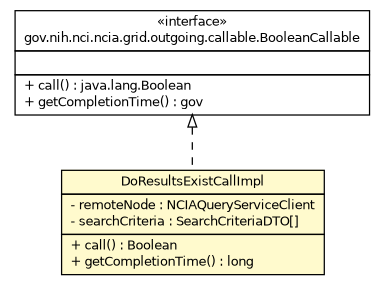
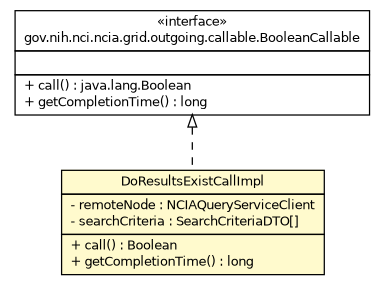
  digraph {
    node [fontcolor=black fontname=Helvetica fontsize=10.0 shape=plaintext]
-   n1 [label=<<table border="0" cellborder="1" cellspacing="0" cellpadding="2" port="p" href="../BooleanCallable.html"> 		<tr><td><table border="0" cellspacing="0" cellpadding="1"> 			<tr><td> &laquo;interface&raquo; </td></tr> 			<tr><td> gov.nih.nci.ncia.grid.outgoing.callable.BooleanCallable </td></tr> 		</table></td></tr> 		<tr><td><table border="0" cellspacing="0" cellpadding="1"> 			<tr><td align="left">  </td></tr> 		</table></td></tr> 		<tr><td><table border="0" cellspacing="0" cellpadding="1"> 			<tr><td align="left"> + call() : java.lang.Boolean </td></tr> 			<tr><td align="left"> + getCompletionTime() : gov </td></tr> 		</table></td></tr> 		</table>>]
+   n1 [label=<<table border="0" cellborder="1" cellspacing="0" cellpadding="2" port="p" href="../BooleanCallable.html"> 		<tr><td><table border="0" cellspacing="0" cellpadding="1"> 			<tr><td> &laquo;interface&raquo; </td></tr> 			<tr><td> gov.nih.nci.ncia.grid.outgoing.callable.BooleanCallable </td></tr> 		</table></td></tr> 		<tr><td><table border="0" cellspacing="0" cellpadding="1"> 			<tr><td align="left">  </td></tr> 		</table></td></tr> 		<tr><td><table border="0" cellspacing="0" cellpadding="1"> 			<tr><td align="left"> + call() : java.lang.Boolean </td></tr> 			<tr><td align="left"> + getCompletionTime() : long </td></tr> 		</table></td></tr> 		</table>>]
    n2 [label=<<table border="0" cellborder="1" cellspacing="0" cellpadding="2" port="p" bgcolor="lemonChiffon" href="./DoResultsExistCallImpl.html"> 		<tr><td><table border="0" cellspacing="0" cellpadding="1"> 			<tr><td> DoResultsExistCallImpl </td></tr> 		</table></td></tr> 		<tr><td><table border="0" cellspacing="0" cellpadding="1"> 			<tr><td align="left"> - remoteNode : NCIAQueryServiceClient </td></tr> 			<tr><td align="left"> - searchCriteria : SearchCriteriaDTO[] </td></tr> 		</table></td></tr> 		<tr><td><table border="0" cellspacing="0" cellpadding="1"> 			<tr><td align="left"> + call() : Boolean </td></tr> 			<tr><td align="left"> + getCompletionTime() : long </td></tr> 		</table></td></tr> 		</table>>]
    n1 -> n2 [arrowtail=empty dir=back fontname=Helvetica fontsize=10 headport=p labelfontname=Helvetica labelfontsize=10 style=dashed tailport=p]
  }
